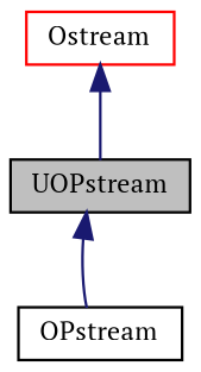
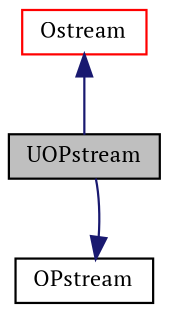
  digraph {
    fontname="PT Serif"
    node [color=black fontname="PT Serif" fontsize=10 shape=record]
    edge [color=midnightblue dir=back fontname="PT Serif" fontsize=10 labelfontname=FreeSans labelfontsize=10 style=solid]
    n1 [fillcolor=grey75 fontcolor=black height=0.2 label=UOPstream style=filled width=0.4]
    n2 [height=0.2 label=OPstream width=0.4]
    n3 [color=red height=0.2 label=Ostream width=0.4]
-   n1 -> n2
+   n2 -> n1
    n3 -> n1
  }
